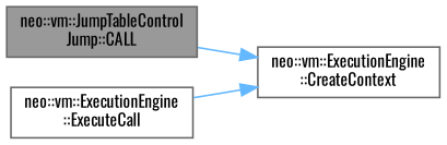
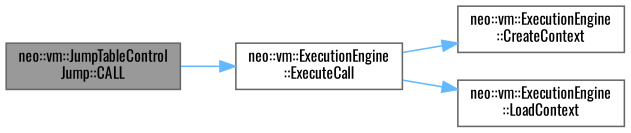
  digraph {
    fontname=Oswald
    rankdir=LR
    node [color=grey40 fillcolor=white fontname=Oswald fontsize=10 shape=box style=filled]
    edge [color=steelblue1 fontname=Oswald fontsize=10 labelfontname=Helvetica labelfontsize=10 style=solid]
    n1 [color=gray40 fillcolor=grey60 fontcolor=black height=0.2 label="neo::vm::JumpTableControl\lJump::CALL" width=0.4]
    n2 [height=0.2 label="neo::vm::ExecutionEngine\l::ExecuteCall" width=0.4]
    n3 [height=0.2 label="neo::vm::ExecutionEngine\l::CreateContext" width=0.4]
-   n1 -> n3
+   n4 [height=0.2 label="neo::vm::ExecutionEngine\l::LoadContext" width=0.4]
+   n1 -> n2
    n2 -> n3
+   n2 -> n4
  }
